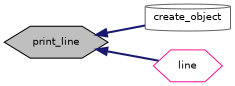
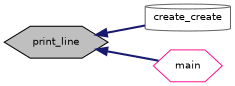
  digraph {
    rankdir=LR
    node [fillcolor=white fontname=Helvetica fontsize=10 shape=hexagon style=filled]
    edge [color=midnightblue dir=back fontname=Helvetica fontsize=10 labelfontname=Helvetica labelfontsize=10 style=bold]
    n1 [color=black fillcolor=grey75 fontcolor=black height=0.2 label=print_line width=0.4]
-   n2 [color=gray40 height=0.2 label=create_object shape=cylinder width=0.4]
-   n3 [color=deeppink height=0.2 label=line width=0.4]
+   n2 [color=gray40 height=0.2 label=create_create shape=cylinder width=0.4]
+   n3 [color=deeppink height=0.2 label=main width=0.4]
    n1 -> n2
    n1 -> n3
  }
